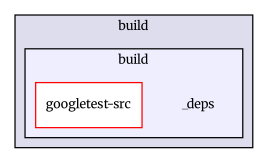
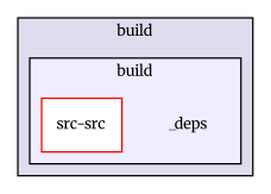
  digraph {
    compound=true
    fontname=Merriweather
    node [fontname=Merriweather fontsize=10]
    n1 [label=_deps shape=plaintext]
-   n2 [color=red fillcolor=white label="googletest-src" shape=box style=filled]
+   n2 [color=red fillcolor=white label="src-src" shape=box style=filled]
    subgraph cluster_1 {
      bgcolor="#ddddee"
      fontsize=10
      label=build
      pencolor=black
      subgraph cluster_2 {
        bgcolor="#eeeeff"
        fontsize=10
        pencolor=black
        n1
        n2
      }
    }
  }
